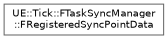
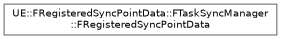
  digraph {
    rankdir=LR
-   n1 [color=grey40 fillcolor=white fontname=Helvetica fontsize=10 height=0.2 label="UE::Tick::FTaskSyncManager\l::FRegisteredSyncPointData" shape=box style=filled width=0.4]
+   n1 [color=grey40 fillcolor=white fontname=Helvetica fontsize=10 height=0.2 label="UE::FRegisteredSyncPointData::FTaskSyncManager\l::FRegisteredSyncPointData" shape=box style=filled width=0.4]
  }
